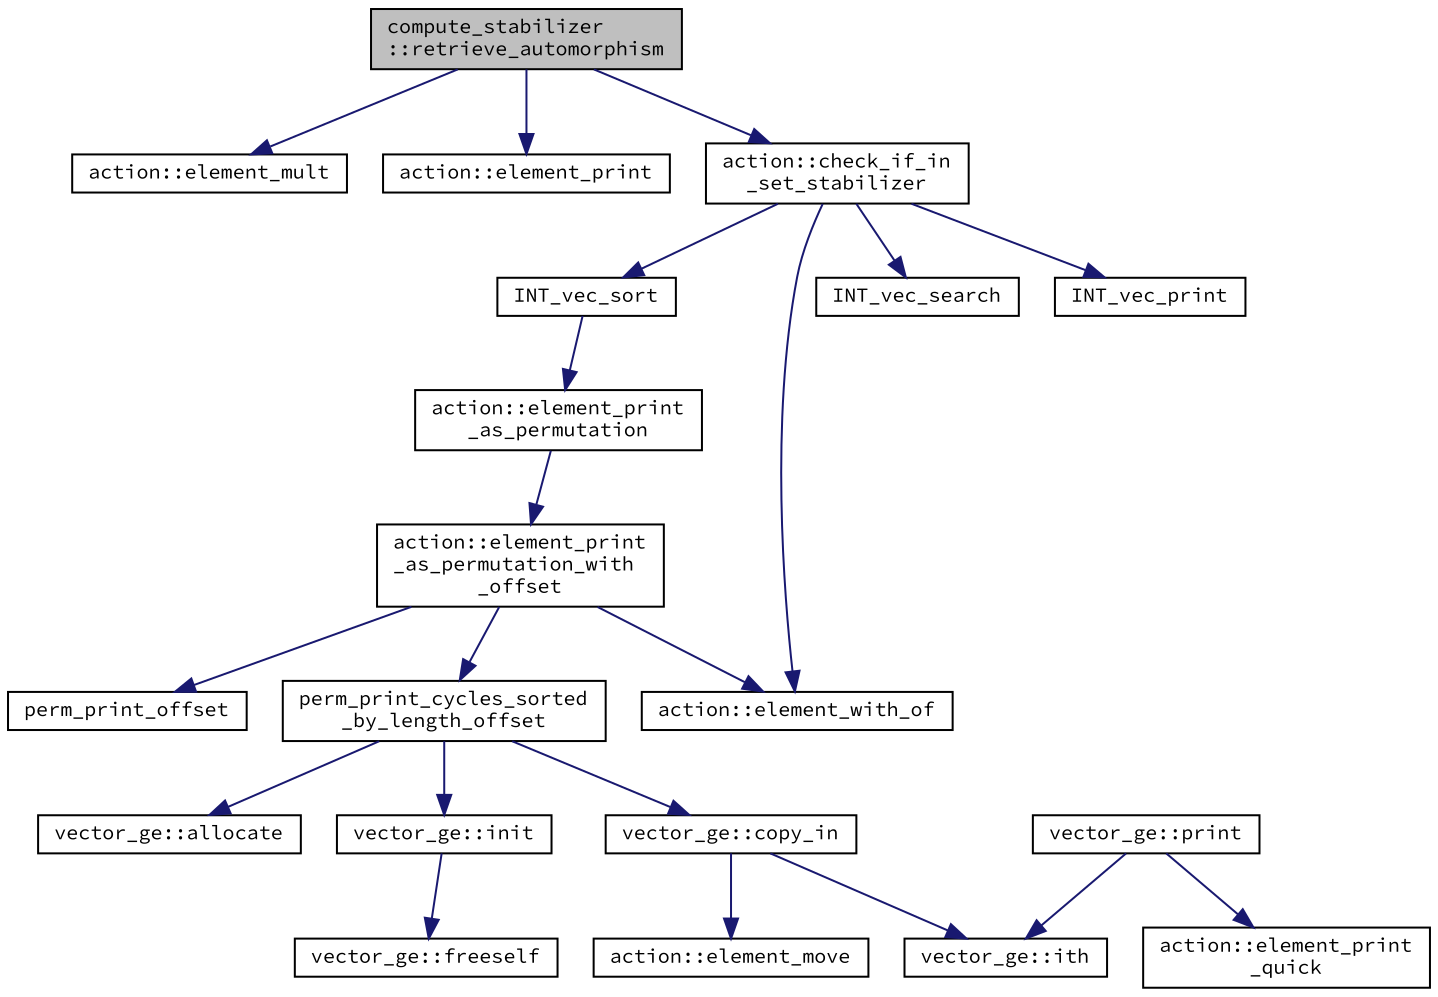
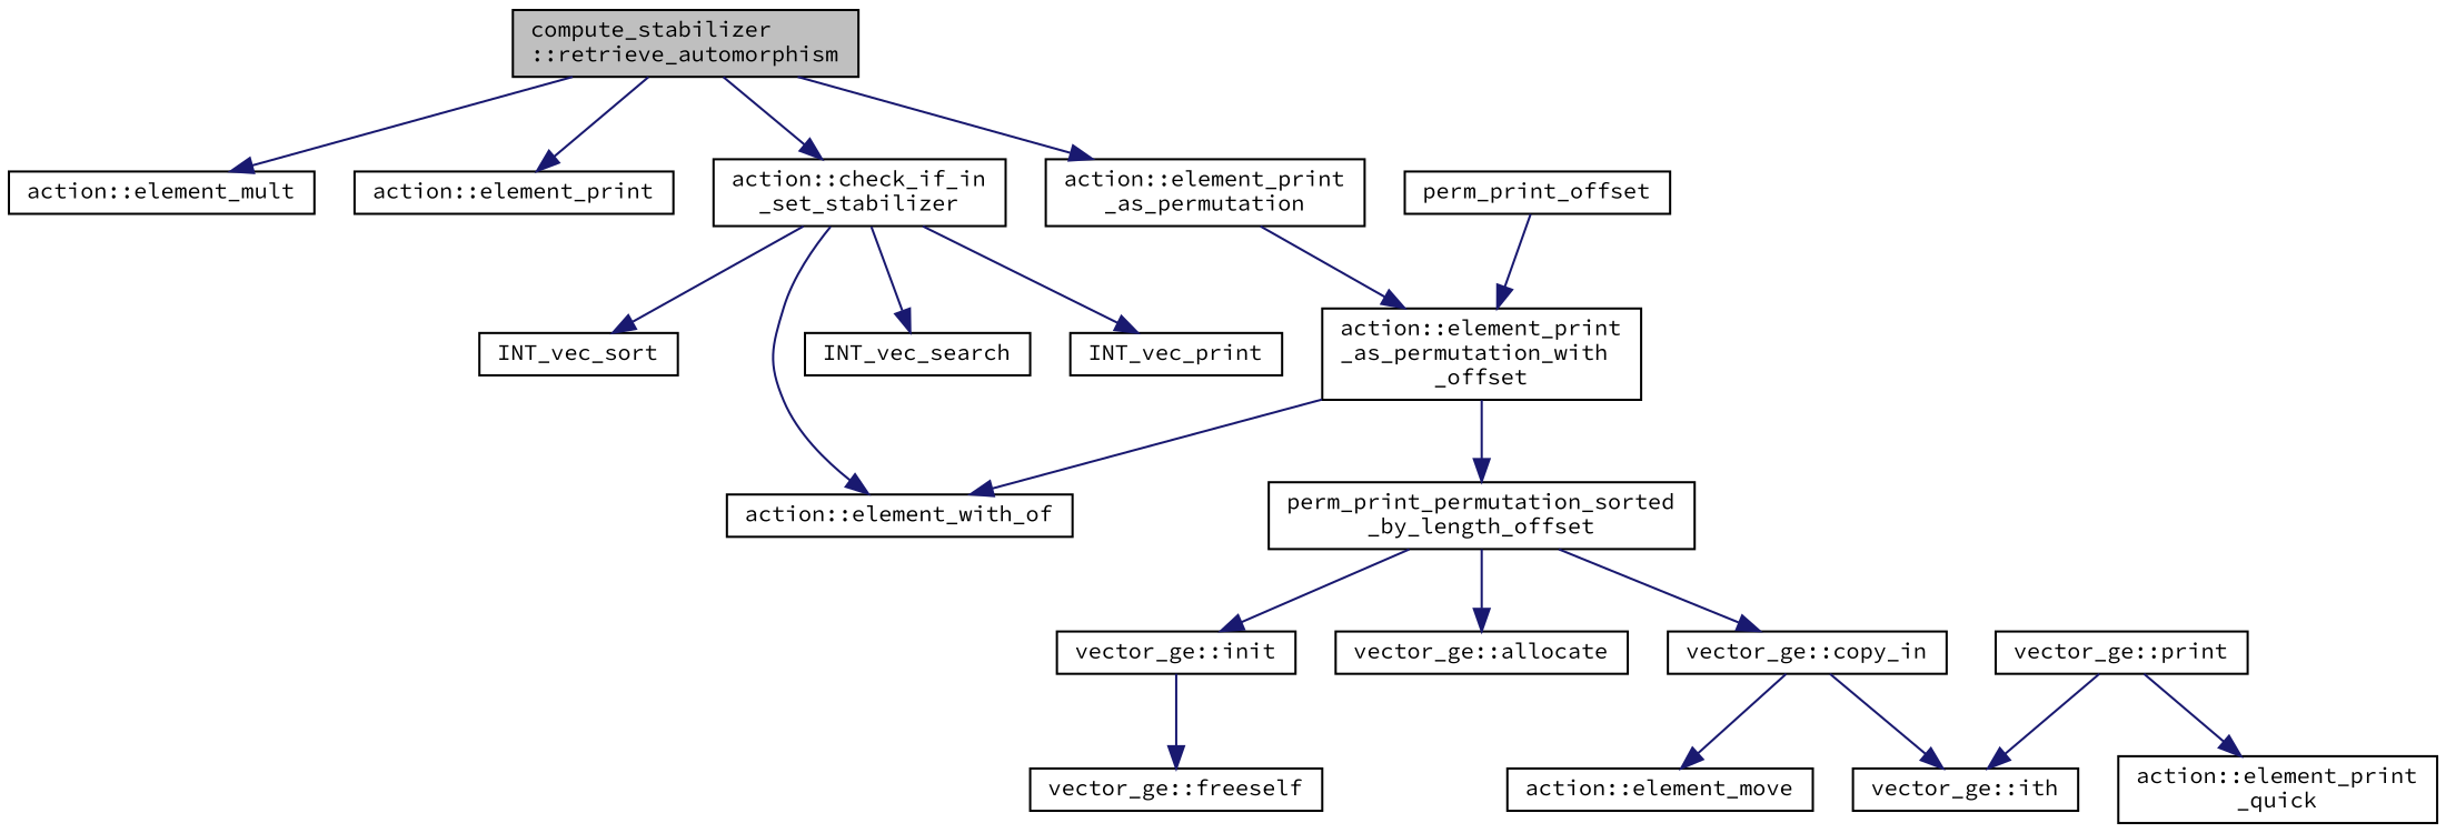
  digraph {
    fontname="Source Code Pro"
    rankdir=TB
    node [color=black fillcolor=white fontname="Source Code Pro" fontsize=10 shape=record style=filled]
    edge [color=midnightblue fontname="Source Code Pro" fontsize=10 labelfontname=Helvetica labelfontsize=10 style=solid]
    n1 [fillcolor=grey75 fontcolor=black height=0.2 label="compute_stabilizer\l::retrieve_automorphism" width=0.4]
    n2 [height=0.2 label="action::element_mult" width=0.4]
    n3 [height=0.2 label="action::element_print" width=0.4]
    n4 [height=0.2 label="action::check_if_in\l_set_stabilizer" width=0.4]
    n5 [height=0.2 label="action::element_print\l_as_permutation" width=0.4]
    n6 [height=0.2 label=INT_vec_sort width=0.4]
    n7 [height=0.2 label="action::element_with_of" width=0.4]
    n8 [height=0.2 label=INT_vec_search width=0.4]
    n9 [height=0.2 label=INT_vec_print width=0.4]
    n10 [height=0.2 label="action::element_print\l_as_permutation_with\l_offset" width=0.4]
    n11 [height=0.2 label=perm_print_offset width=0.4]
-   n12 [height=0.2 label="perm_print_cycles_sorted\l_by_length_offset" width=0.4]
+   n12 [height=0.2 label="perm_print_permutation_sorted\l_by_length_offset" width=0.4]
    n13 [height=0.2 label="vector_ge::init" width=0.4]
    n14 [height=0.2 label="vector_ge::allocate" width=0.4]
    n15 [height=0.2 label="vector_ge::copy_in" width=0.4]
    n16 [height=0.2 label="vector_ge::freeself" width=0.4]
    n17 [height=0.2 label="vector_ge::ith" width=0.4]
    n18 [height=0.2 label="action::element_move" width=0.4]
    n19 [height=0.2 label="vector_ge::print" width=0.4]
    n20 [height=0.2 label="action::element_print\l_quick" width=0.4]
    n1 -> n2
    n1 -> n3
    n1 -> n4
-   n6 -> n5
+   n1 -> n5
    n4 -> n6
    n4 -> n7
    n4 -> n8
    n4 -> n9
    n5 -> n10
    n10 -> n7
-   n10 -> n11
+   n11 -> n10
    n10 -> n12
    n12 -> n13
    n12 -> n14
    n12 -> n15
    n13 -> n16
    n15 -> n17
    n15 -> n18
    n19 -> n17
    n19 -> n20
  }
